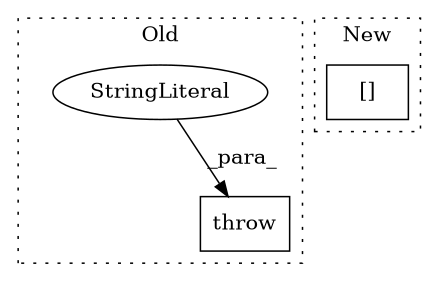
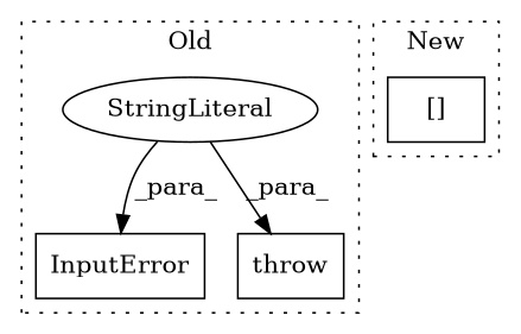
  digraph {
    node [shape=box]
+   n1 [a=32 l="11,1" label=InputError s="2744,2801"]
    n2 [a=45 l=46 label=StringLiteral s=2755 shape=ellipse]
    n3 [a=53 l=6 label=throw s=2738]
    n4 [a=2 l="18,1" label="[]" s="2130,2156"]
    subgraph cluster_1 {
      label=Old
      style=dotted
+     n1
      n2
      n3
    }
    subgraph cluster_2 {
      label=New
      style=dotted
      n4
    }
+   n2 -> n1 [label=_para_]
    n2 -> n3 [label=_para_]
  }
